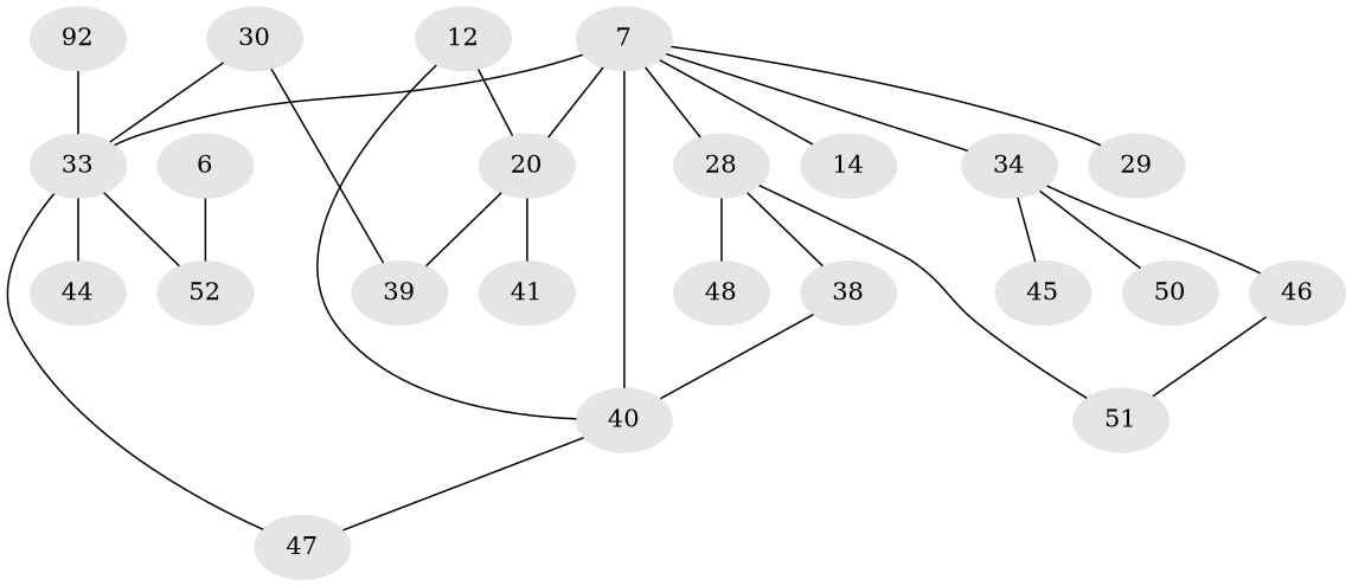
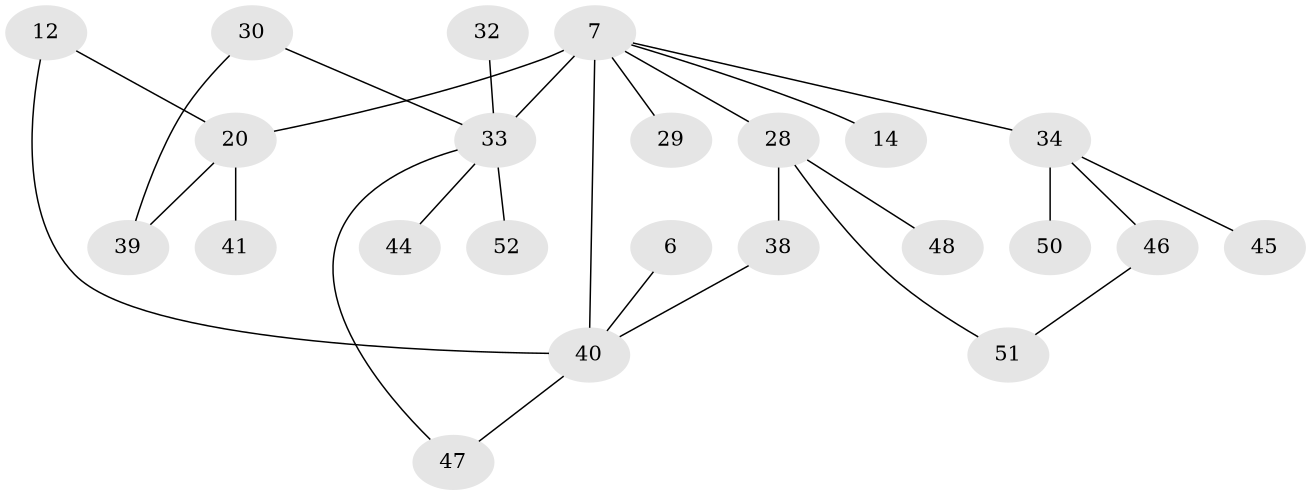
  graph {
    node [color=gray90 style=filled]
    40 [super="+10+35+26"]
    47
    6
    7 [super="+3"]
    14
    20 [super="+19"]
    28 [super="+21+11"]
    29
    33 [super="+13+17"]
    34 [super="+15+27"]
    39
    41
    38 [super="+31"]
    48
    51
    44 [super="+42"]
    52
    45
    46
    50 [super="+49"]
    12
    30
-   32 [label=92]
+   32
    40 -- 47
-   6 -- 52
+   6 -- 40
    7 -- 40 [weight=2]
    7 -- 14
    7 -- 20 [weight=2]
    7 -- 28 [weight=2]
    7 -- 29
    7 -- 33 [weight=3]
    7 -- 34 [weight=2]
    20 -- 39
    20 -- 41
    28 -- 38
    28 -- 48
    28 -- 51
    33 -- 47
    33 -- 44
    33 -- 52
    34 -- 45
    34 -- 46
    34 -- 50
    38 -- 40
    46 -- 51
    12 -- 40
    12 -- 20
    30 -- 33
    30 -- 39
    32 -- 33
  }
